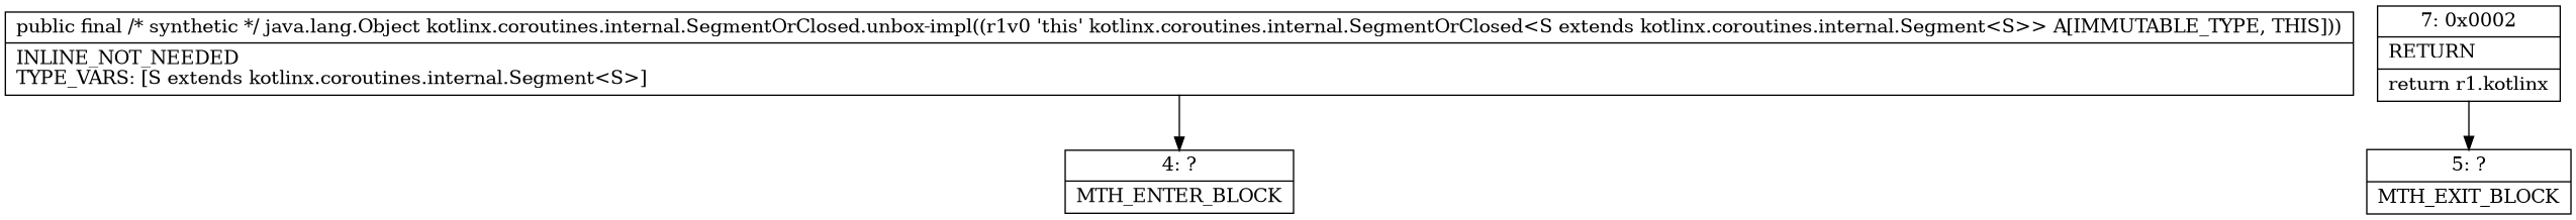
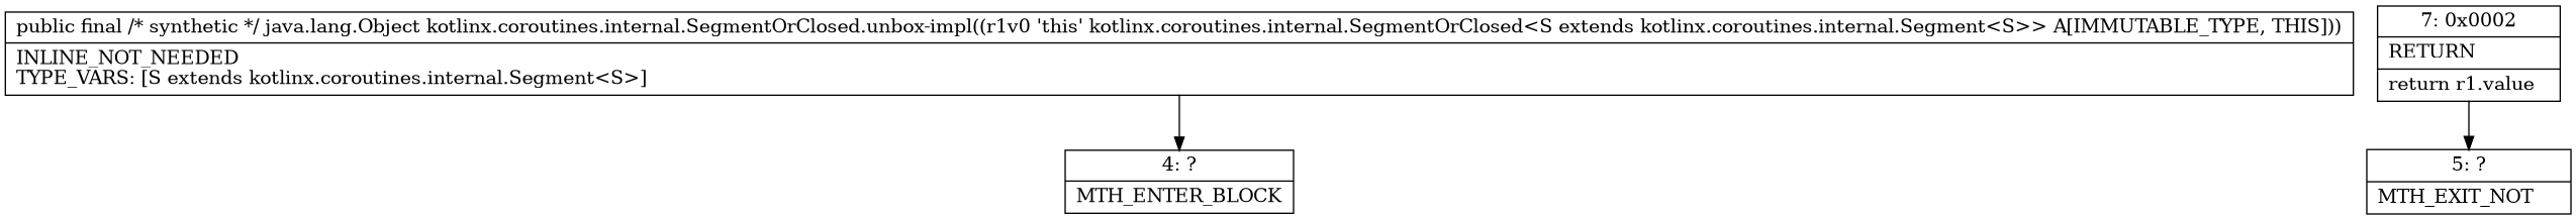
  digraph {
    node [shape=record]
    n1 [label="{4\:\ ?|MTH_ENTER_BLOCK\l}"]
-   n2 [label="{7\:\ 0x0002|RETURN\l|return r1.kotlinx\l}"]
-   n3 [label="{5\:\ ?|MTH_EXIT_BLOCK\l}"]
+   n2 [label="{7\:\ 0x0002|RETURN\l|return r1.value\l}"]
+   n3 [label="{5\:\ ?|MTH_EXIT_NOT\l}"]
    n4 [label="{public final \/* synthetic *\/ java.lang.Object kotlinx.coroutines.internal.SegmentOrClosed.unbox\-impl((r1v0 'this' kotlinx.coroutines.internal.SegmentOrClosed\<S extends kotlinx.coroutines.internal.Segment\<S\>\> A[IMMUTABLE_TYPE, THIS]))  | INLINE_NOT_NEEDED\lTYPE_VARS: [S extends kotlinx.coroutines.internal.Segment\<S\>]\l}"]
    n2 -> n3
    n4 -> n1
  }
